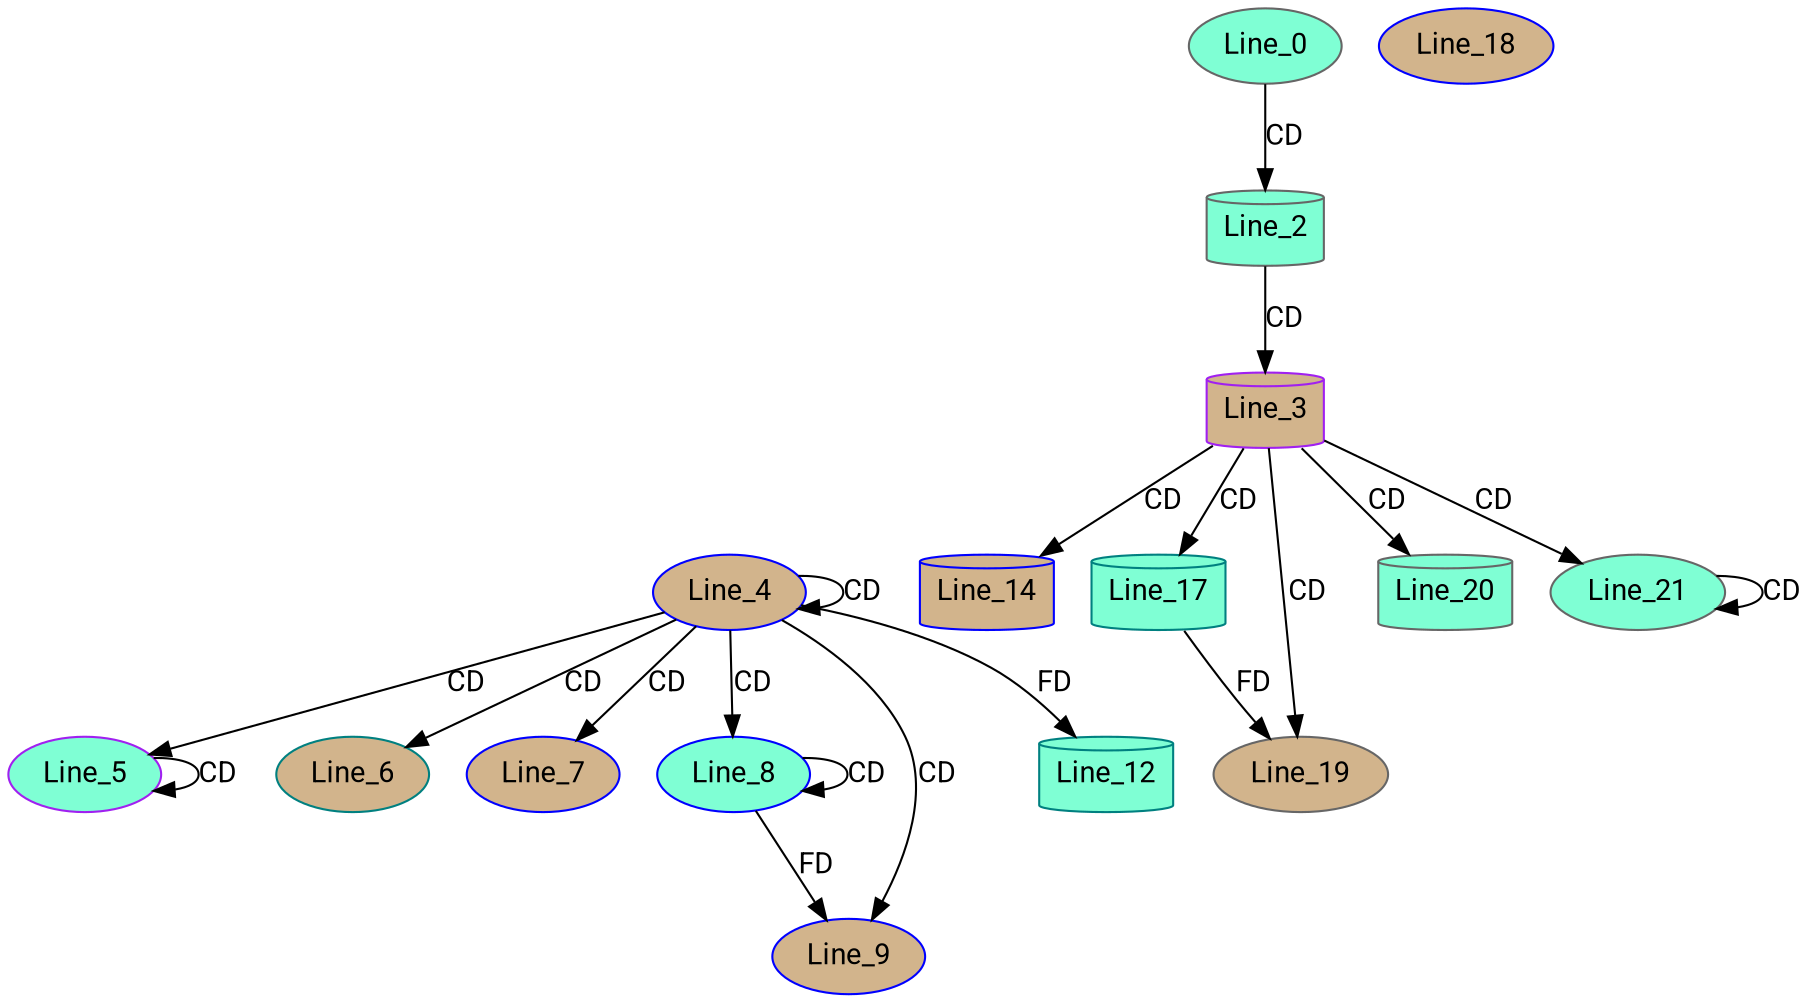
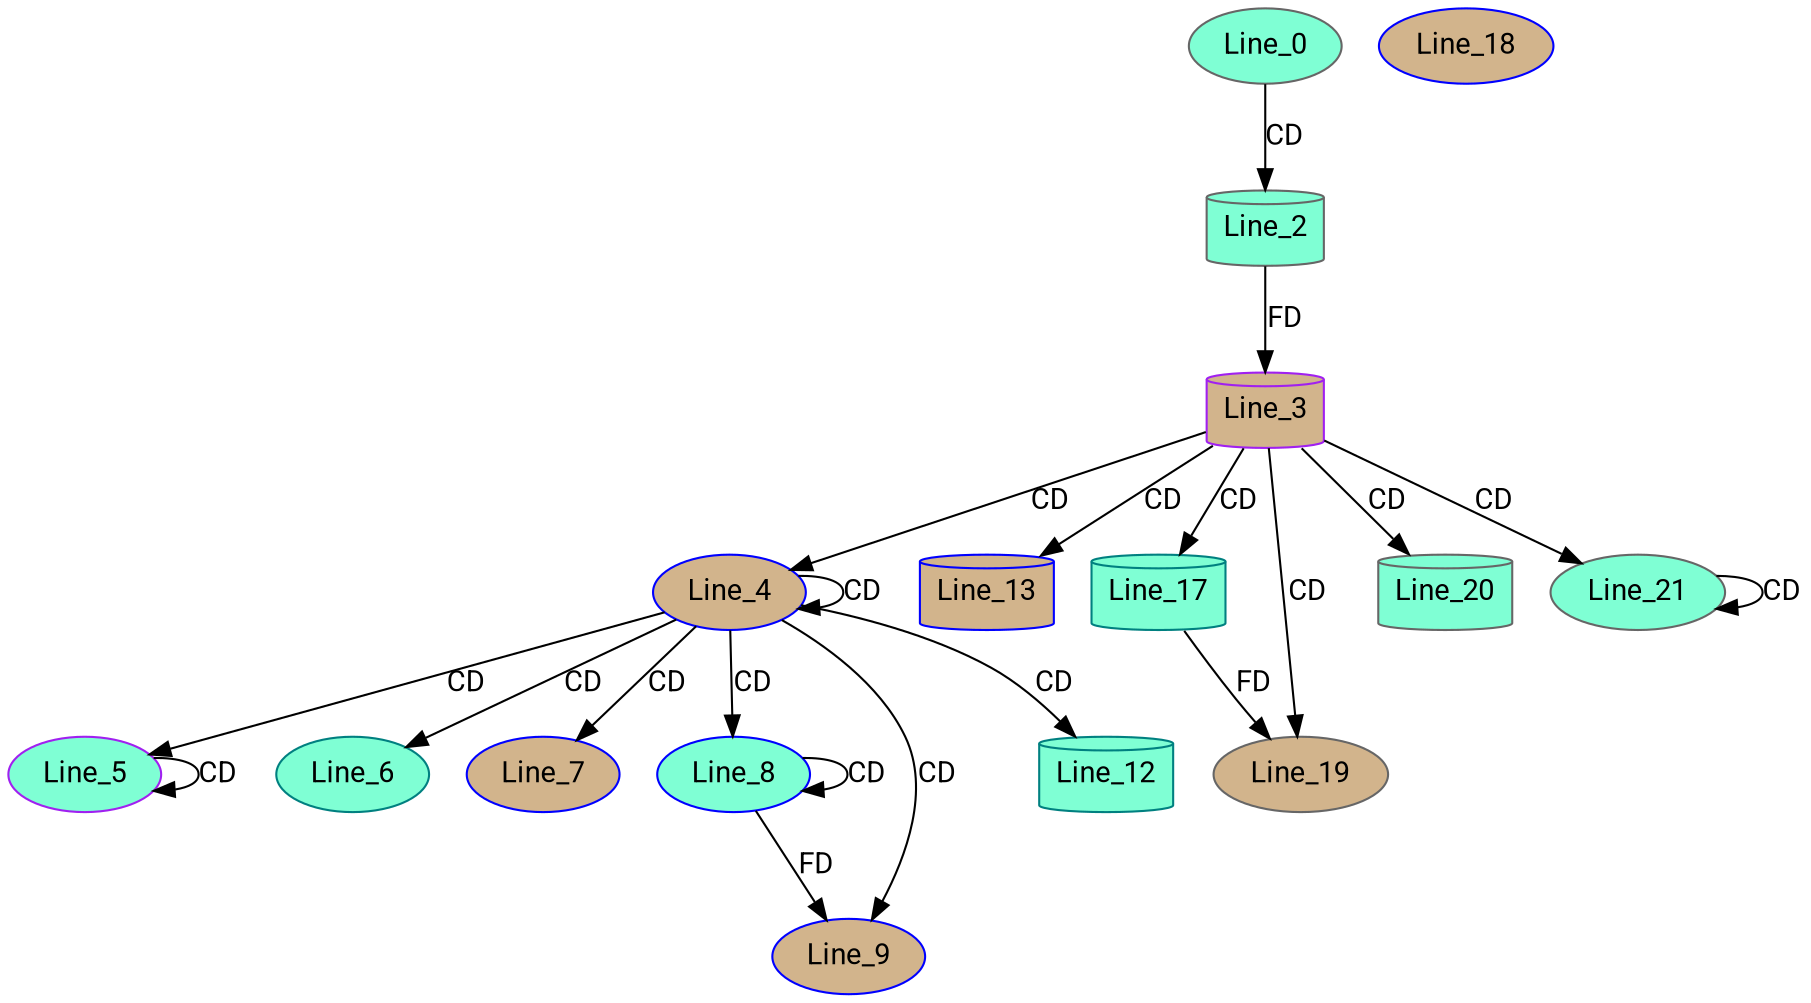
  digraph {
    fontname=Roboto
    node [color=blue fillcolor=aquamarine fontname=Roboto shape=ellipse style=filled]
    edge [fontname=Roboto]
    Line_0 [color=gray40]
    Line_2 [color=gray40 shape=cylinder]
    Line_3 [color=purple fillcolor=tan shape=cylinder]
    Line_4 [fillcolor=tan]
-   Line_14 [fillcolor=tan shape=cylinder]
+   Line_14 [fillcolor=tan shape=cylinder label=Line_13]
    Line_17 [color=teal shape=cylinder]
    Line_19 [color=gray40 fillcolor=tan]
    Line_20 [color=gray40 shape=cylinder]
    Line_21 [color=gray40]
    Line_5 [color=purple]
-   Line_6 [color=teal fillcolor=tan]
+   Line_6 [color=teal]
    Line_7 [fillcolor=tan]
    Line_8
    Line_9 [fillcolor=tan]
    Line_12 [color=teal shape=cylinder]
    Line_18 [fillcolor=tan]
    Line_0 -> Line_2 [label=CD]
-   Line_2 -> Line_3 [label=CD]
+   Line_2 -> Line_3 [label=FD]
+   Line_3 -> Line_4 [label=CD]
    Line_3 -> Line_14 [label=CD]
    Line_3 -> Line_17 [label=CD]
    Line_3 -> Line_19 [label=CD]
    Line_3 -> Line_20 [label=CD]
    Line_3 -> Line_21 [label=CD]
    Line_4 -> Line_4 [label=CD]
    Line_4 -> Line_5 [label=CD]
    Line_4 -> Line_6 [label=CD]
    Line_4 -> Line_7 [label=CD]
    Line_4 -> Line_8 [label=CD]
    Line_4 -> Line_9 [label=CD]
-   Line_4 -> Line_12 [label=FD]
+   Line_4 -> Line_12 [label=CD]
    Line_17 -> Line_19 [label=FD]
    Line_21 -> Line_21 [label=CD]
    Line_5 -> Line_5 [label=CD]
    Line_8 -> Line_8 [label=CD]
    Line_8 -> Line_9 [label=FD]
  }
